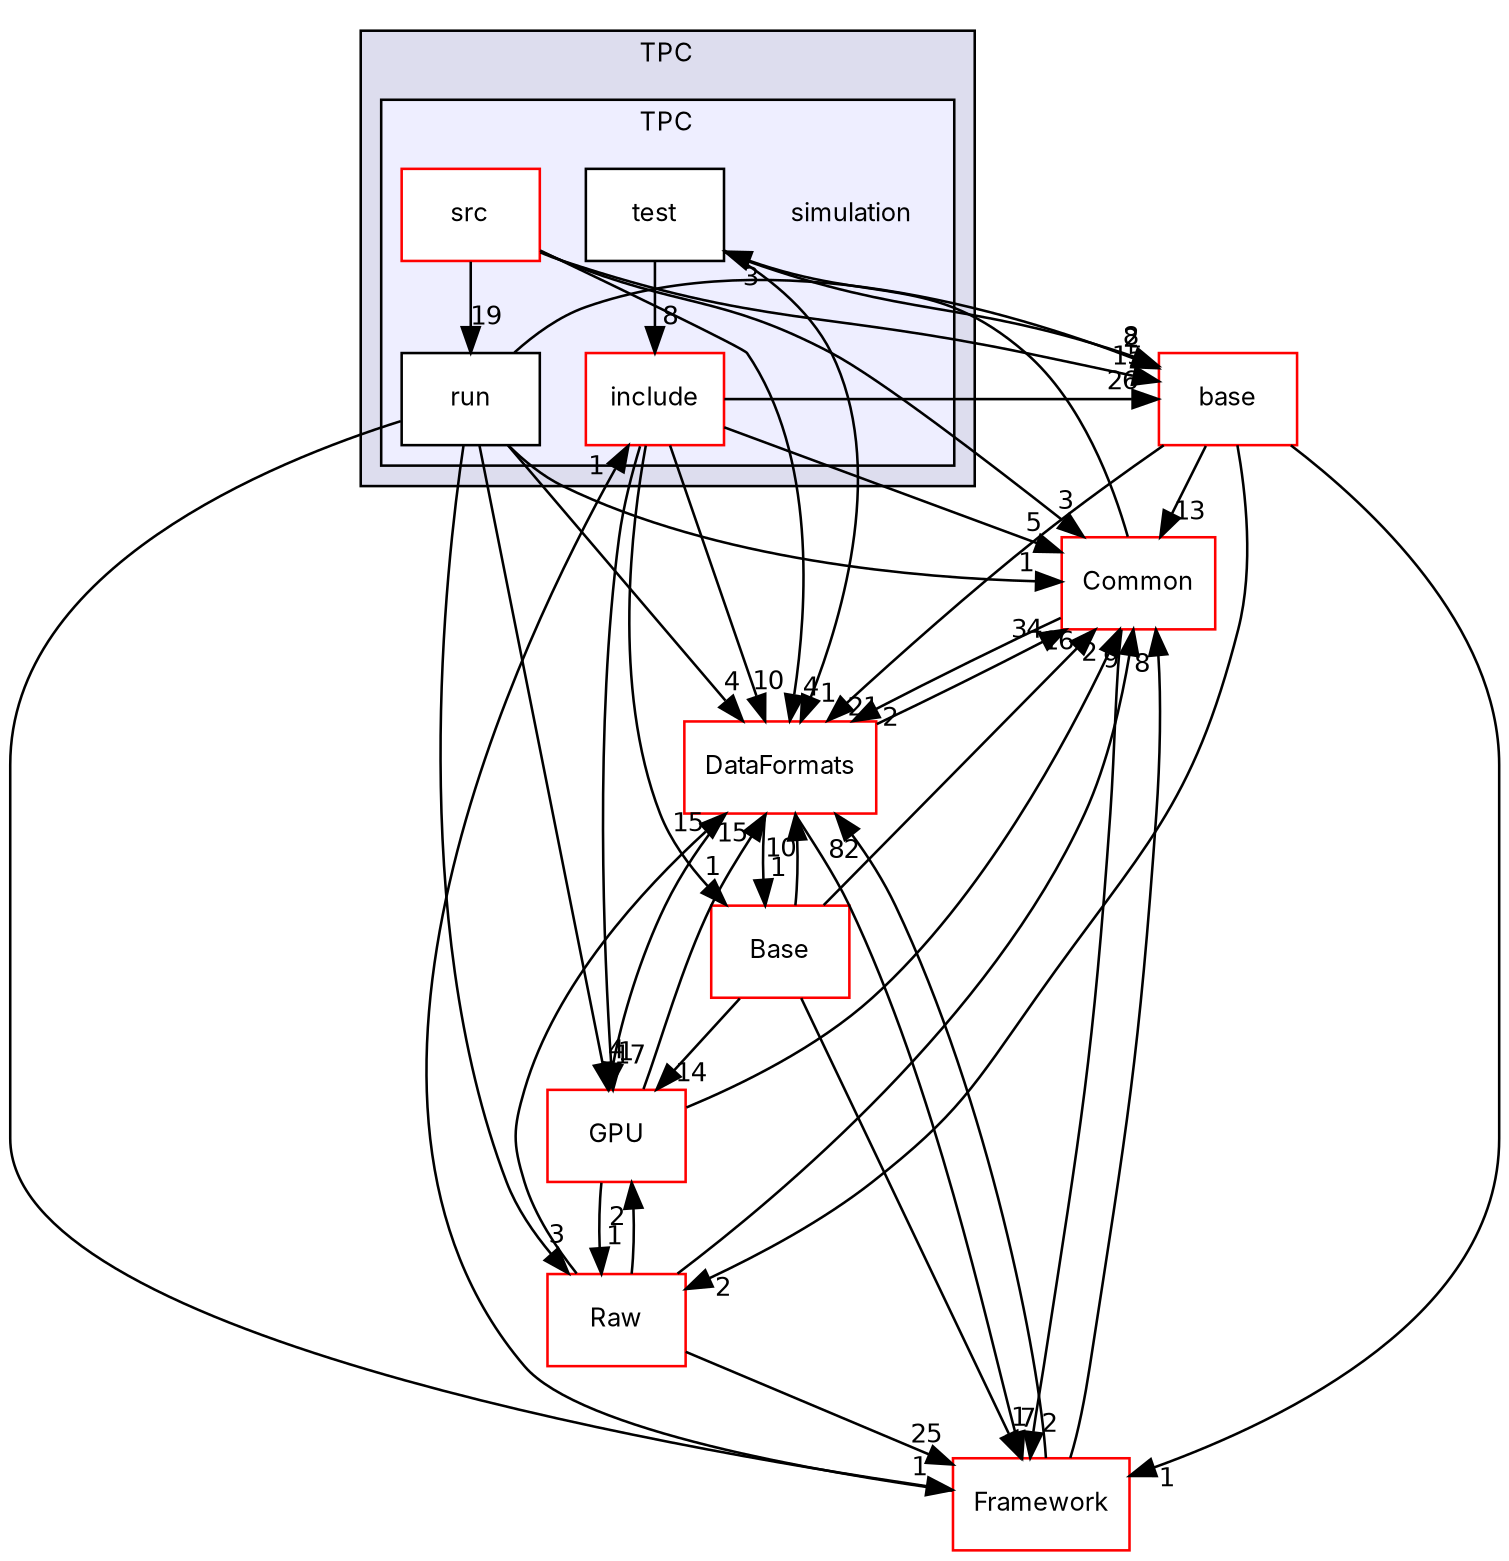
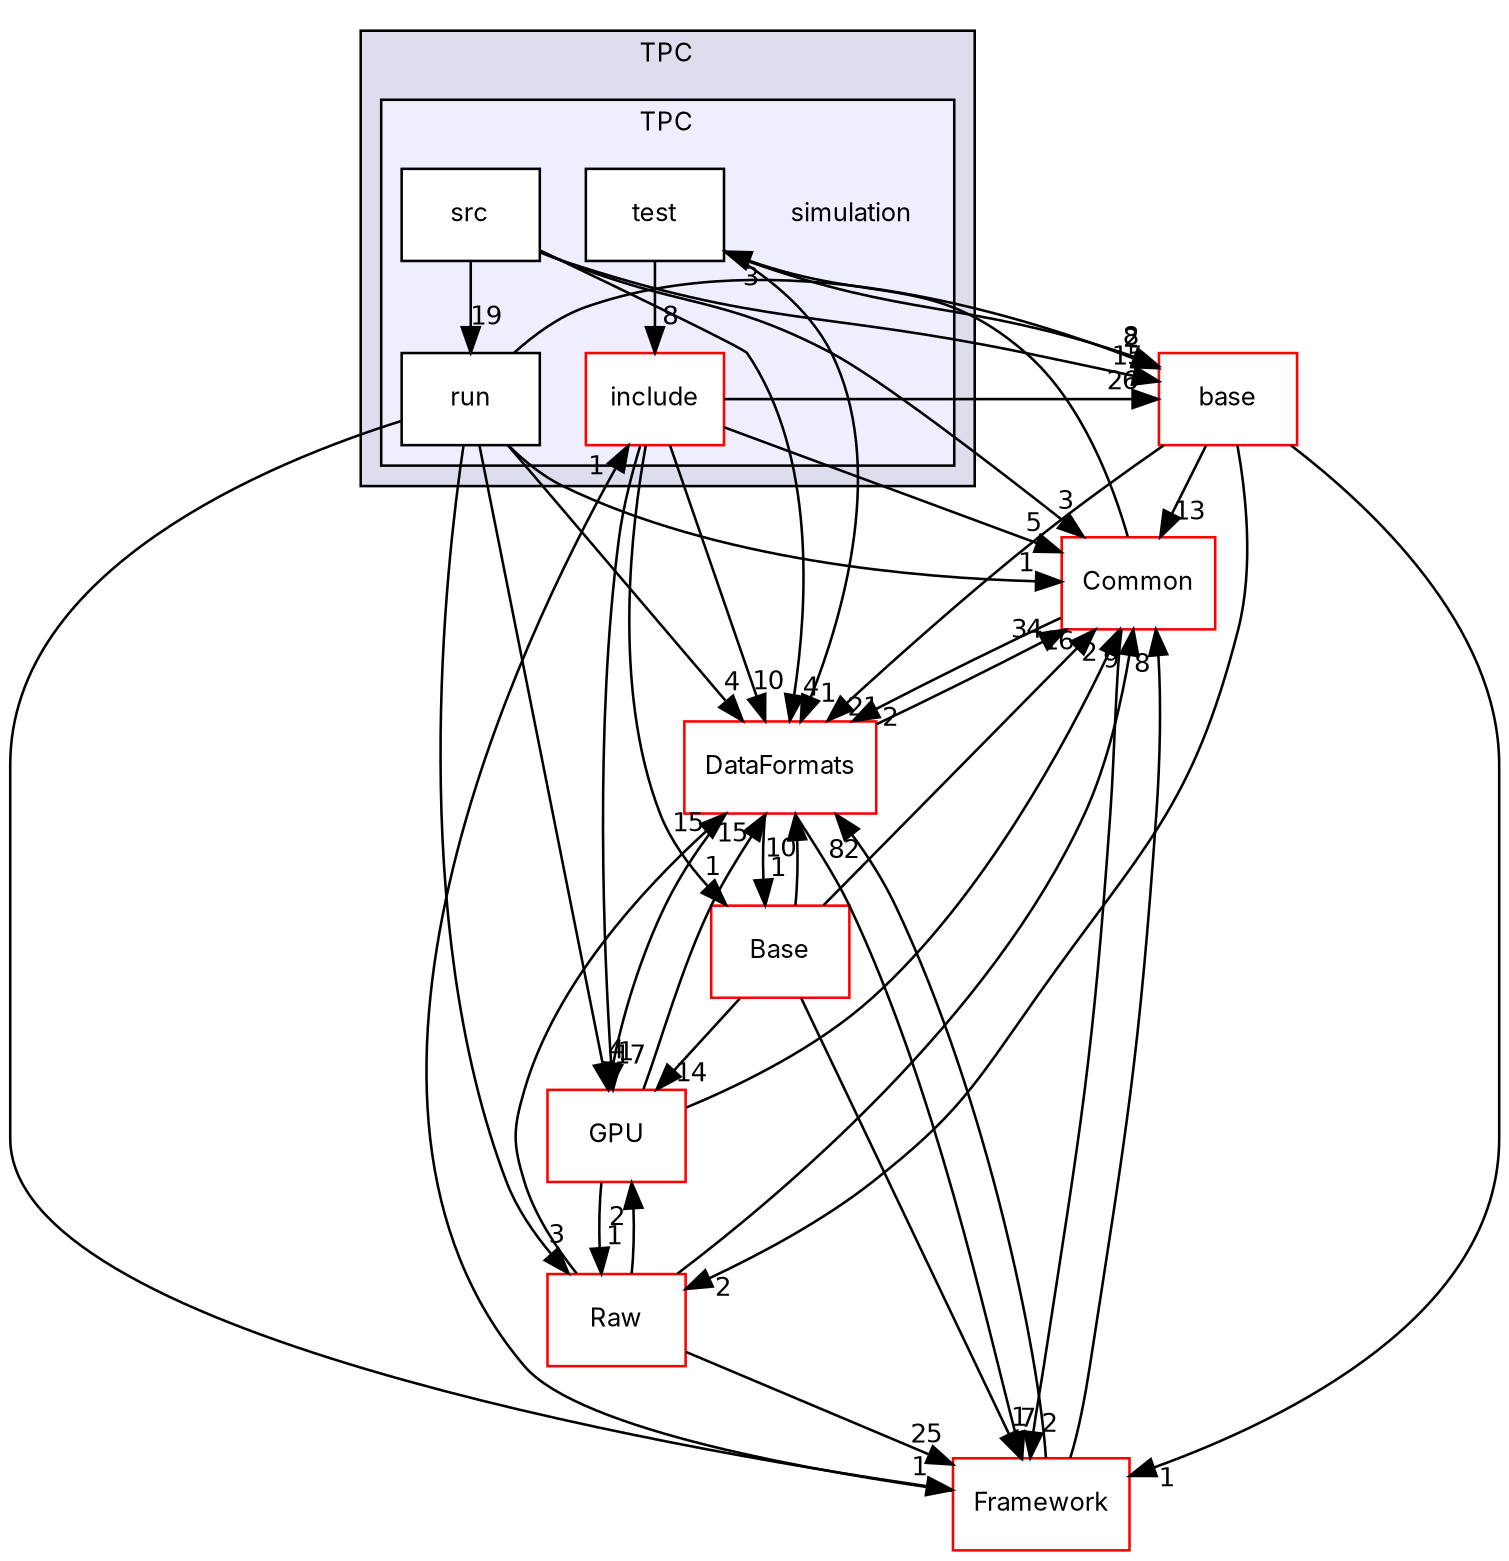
  digraph {
    compound=true
    fontname=Inter
    node [fontname=Inter fontsize=10 shape=box color=red]
    edge [fontname=Inter headlabel=1 labeldistance=1.5 labelfontname=Helvetica labelfontsize=10]
    n1 [label=simulation shape=plaintext color=""]
    n2 [fillcolor=white label=include style=filled]
    n3 [color=black fillcolor=white label=run style=filled]
-   n4 [fillcolor=white label=src style=filled]
+   n4 [color=black fillcolor=white label=src style=filled]
    n5 [color=black fillcolor=white label=test style=filled]
    n6 [label=base]
    n7 [label=Common]
    n8 [label=Base]
    n9 [label=GPU]
    n10 [label=DataFormats]
    n11 [label=Framework]
    n12 [label=Raw]
    subgraph cluster_1 {
      bgcolor="#ddddee"
      fontsize=10
      label=TPC
      pencolor=black
      subgraph cluster_2 {
        bgcolor="#eeeeff"
        fontsize=10
        label=TPC
        pencolor=black
        n1
        n2
        n3
        n4
        n5
      }
    }
    n2 -> n6 [headlabel=26]
    n2 -> n7 [headlabel=5]
    n2 -> n8
    n2 -> n9
    n2 -> n10 [headlabel=10]
    n3 -> n6 [headlabel=2]
    n3 -> n7
    n3 -> n9 [headlabel=4]
    n3 -> n10 [headlabel=4]
    n3 -> n11
    n3 -> n12 [headlabel=3]
    n4 -> n3 [headlabel=19]
    n4 -> n6 [headlabel=15]
    n4 -> n7 [headlabel=3]
    n4 -> n10 [headlabel=4]
    n5 -> n2 [headlabel=8]
    n5 -> n6 [headlabel=8]
    n5 -> n10
    n6 -> n7 [headlabel=13]
    n6 -> n10 [headlabel=21]
    n6 -> n11
    n6 -> n12 [headlabel=2]
    n7 -> n5 [headlabel=3]
    n7 -> n10 [headlabel=2]
    n7 -> n11 [headlabel=2]
    n8 -> n7 [headlabel=16]
    n8 -> n9 [headlabel=14]
    n8 -> n10 [headlabel=10]
    n8 -> n11
    n9 -> n7 [headlabel=2]
    n9 -> n10 [headlabel=15]
    n9 -> n12
    n10 -> n7 [headlabel=34]
    n10 -> n8
    n10 -> n9 [headlabel=17]
    n10 -> n11 [headlabel=7]
    n11 -> n2
    n11 -> n7 [headlabel=8]
    n11 -> n10 [headlabel=82]
    n12 -> n7 [headlabel=9]
    n12 -> n9 [headlabel=2]
    n12 -> n10 [headlabel=15]
    n12 -> n11 [headlabel=25]
  }
